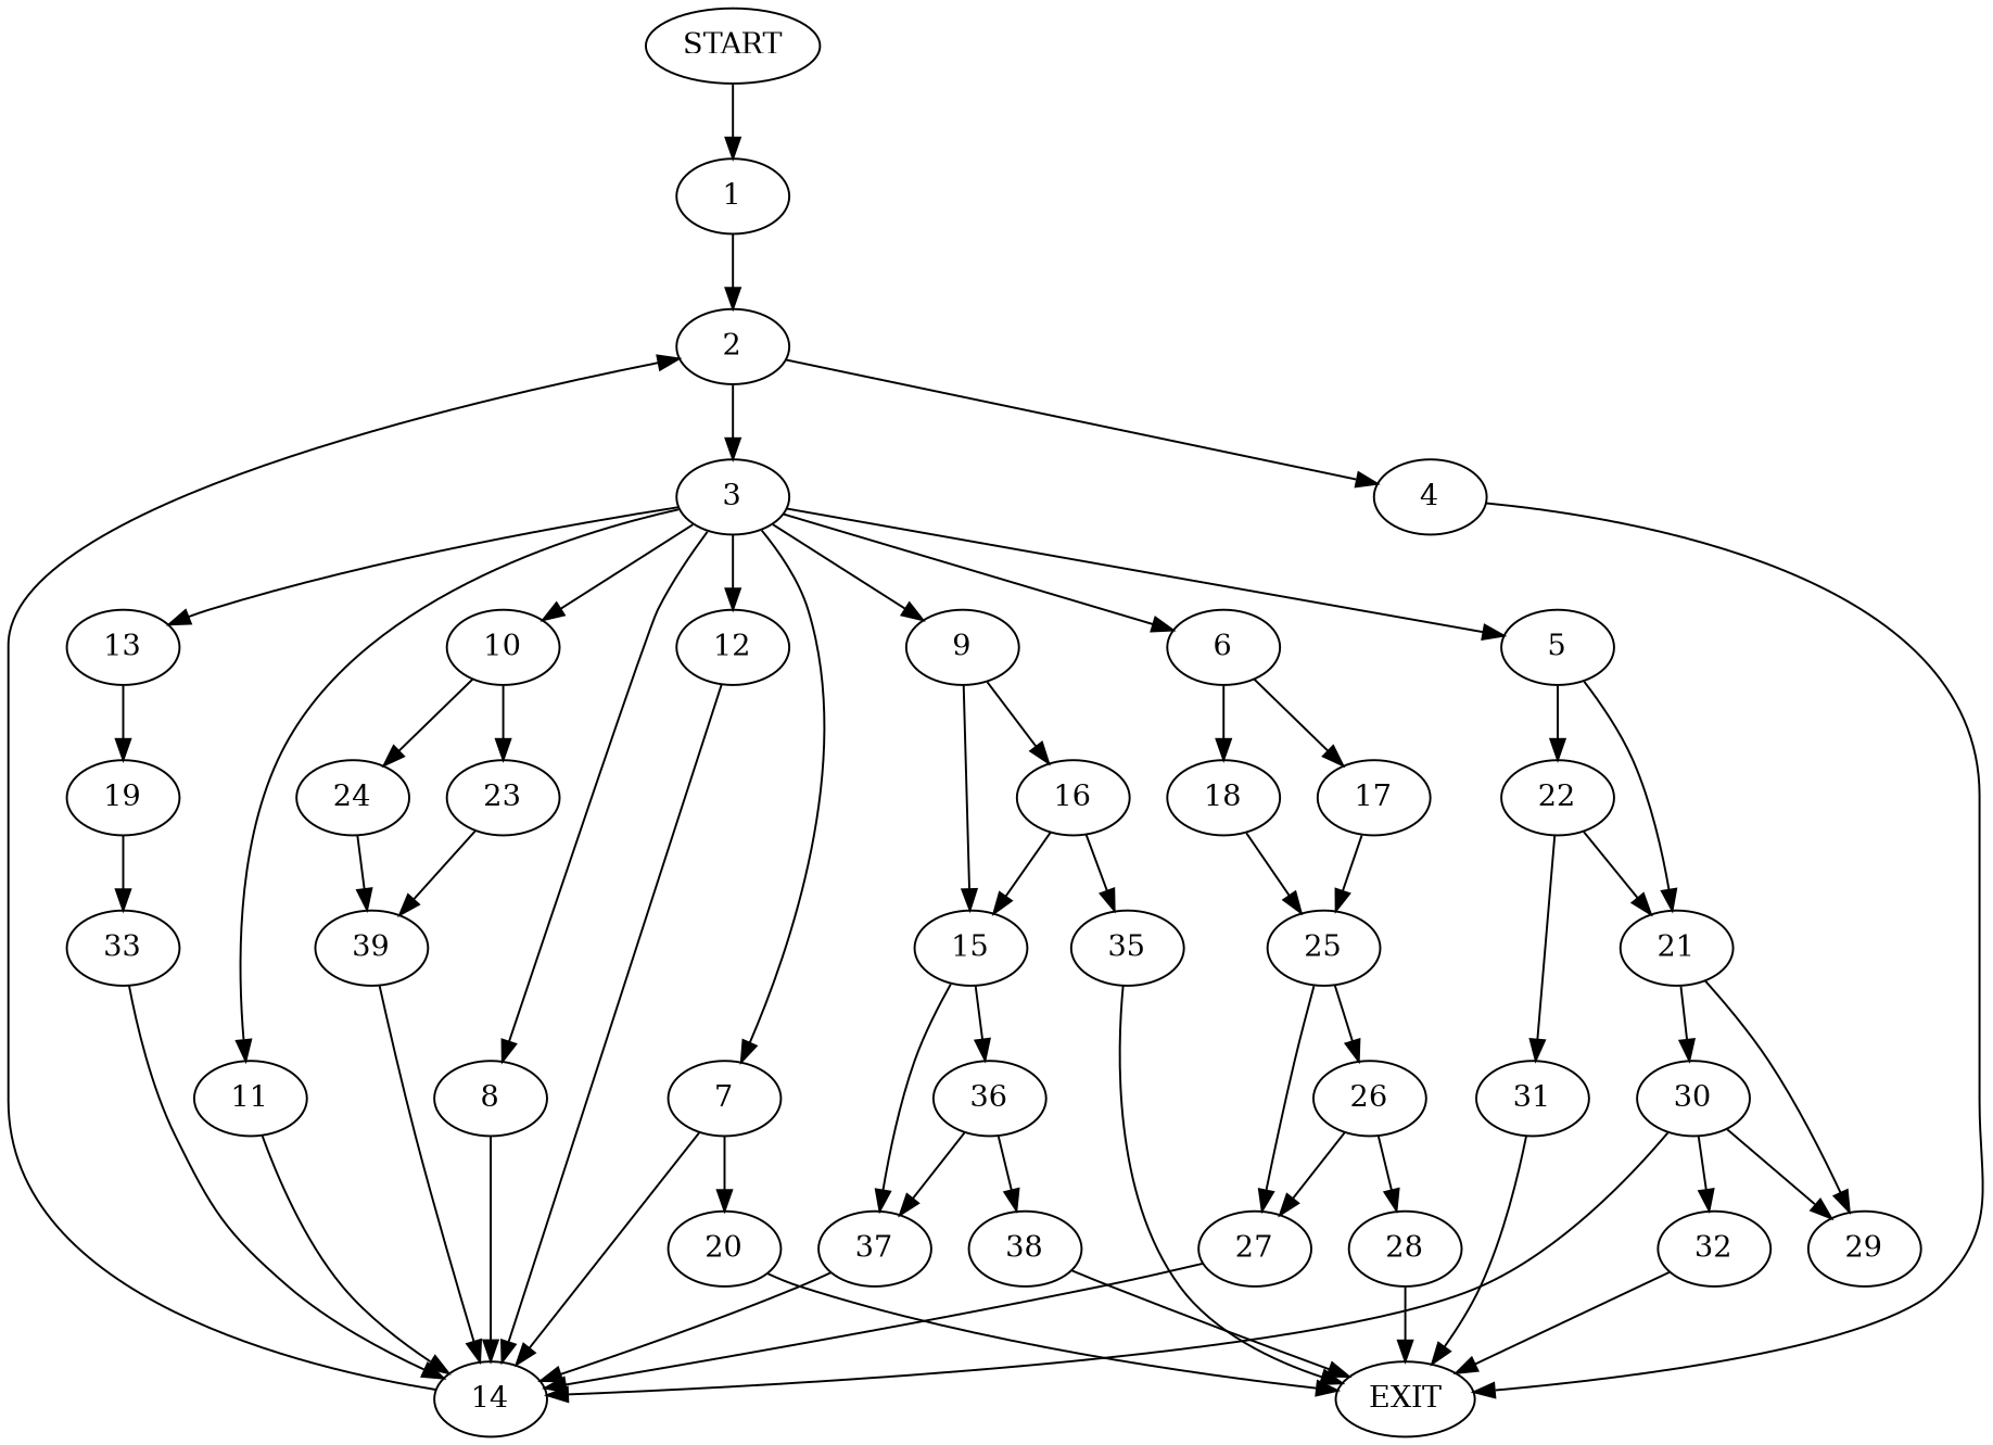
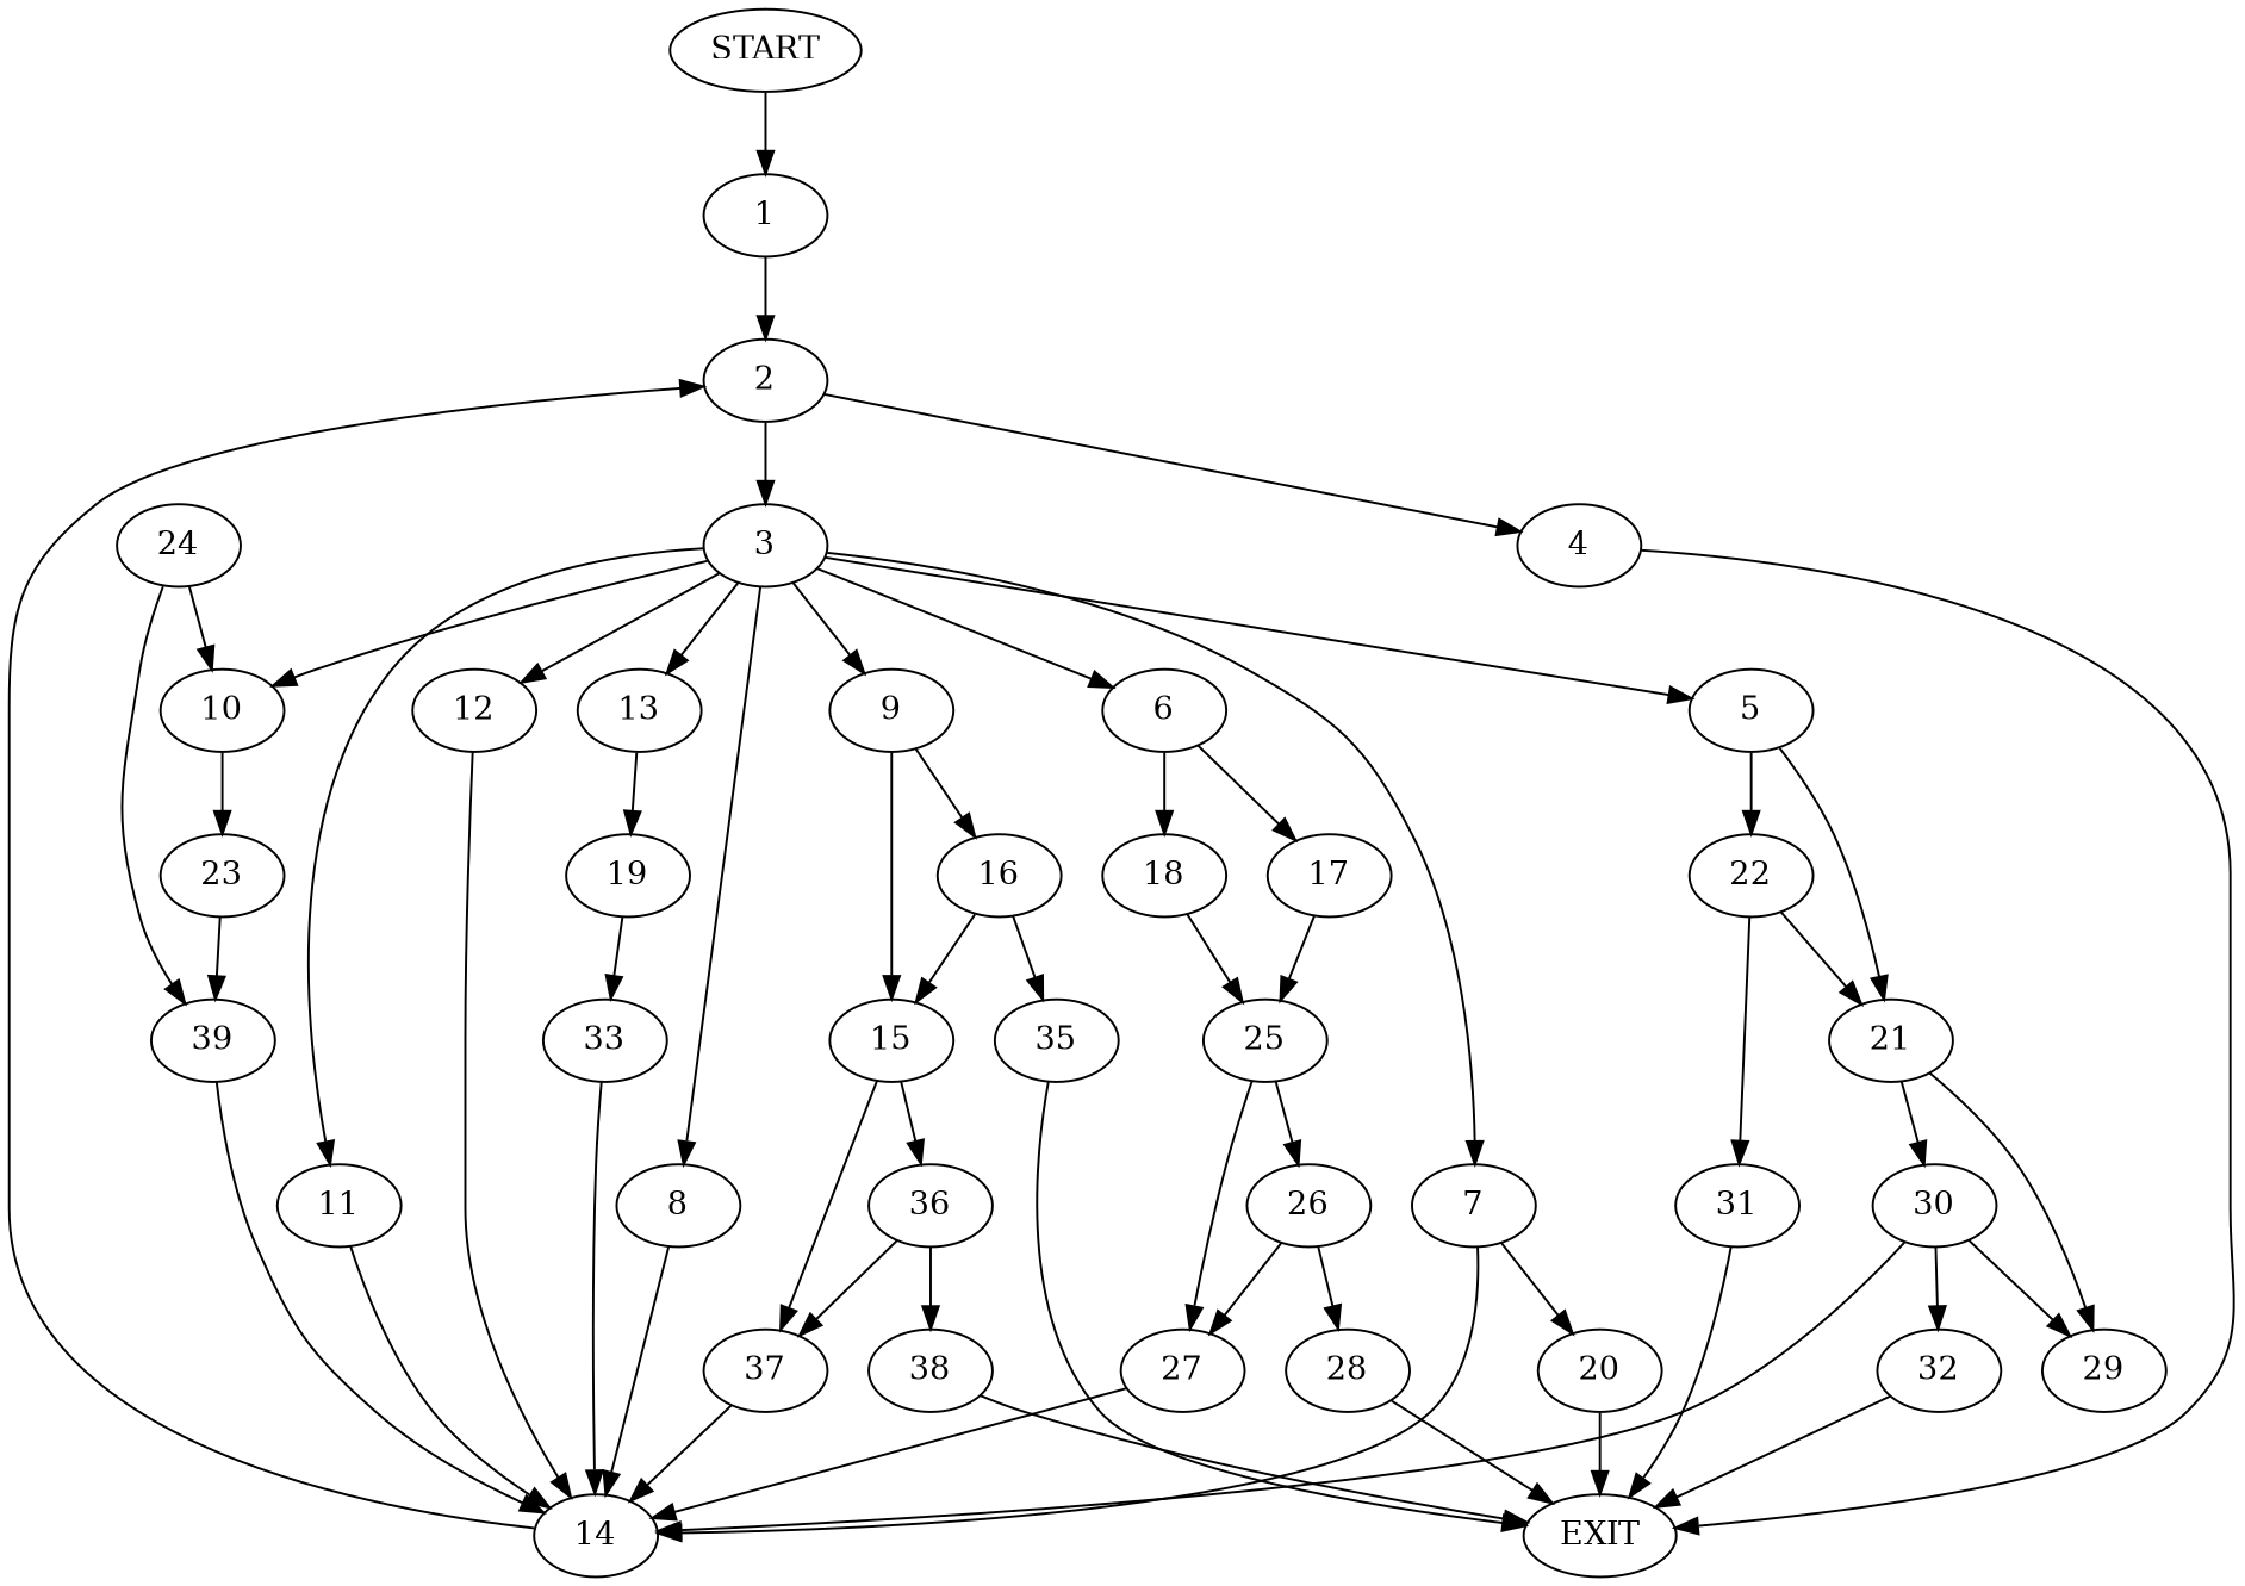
  digraph {
    n1 [label=START]
    1
    2
    n4 [label=EXIT]
    3
    4
    5
    6
    7
    8
    9
    10
    11
    12
    13
    21
    22
    17
    18
    14
    20
    15
    16
    23
    24
    19
    29
    30
    31
    25
    36
    37
    35
    39
    33
    38
    26
    27
    32
    28
    n1 -> 1
    1 -> 2
    2 -> 3
    2 -> 4
    3 -> 5
    3 -> 6
    3 -> 7
    3 -> 8
    3 -> 9
    3 -> 10
    3 -> 11
    3 -> 12
    3 -> 13
    4 -> n4
    5 -> 21
    5 -> 22
    6 -> 17
    6 -> 18
    7 -> 14
    7 -> 20
    8 -> 14
    9 -> 15
    9 -> 16
    10 -> 23
-   10 -> 24
+   24 -> 10
    11 -> 14
    12 -> 14
    13 -> 19
    21 -> 29
    21 -> 30
    22 -> 21
    22 -> 31
    17 -> 25
    18 -> 25
    14 -> 2
    20 -> n4
    15 -> 36
    15 -> 37
    16 -> 15
    16 -> 35
    23 -> 39
    24 -> 39
    19 -> 33
    30 -> 14
    30 -> 29
    30 -> 32
    31 -> n4
    25 -> 26
    25 -> 27
    36 -> 37
    36 -> 38
    37 -> 14
    35 -> n4
    39 -> 14
    33 -> 14
    38 -> n4
    26 -> 27
    26 -> 28
    27 -> 14
    32 -> n4
    28 -> n4
  }
